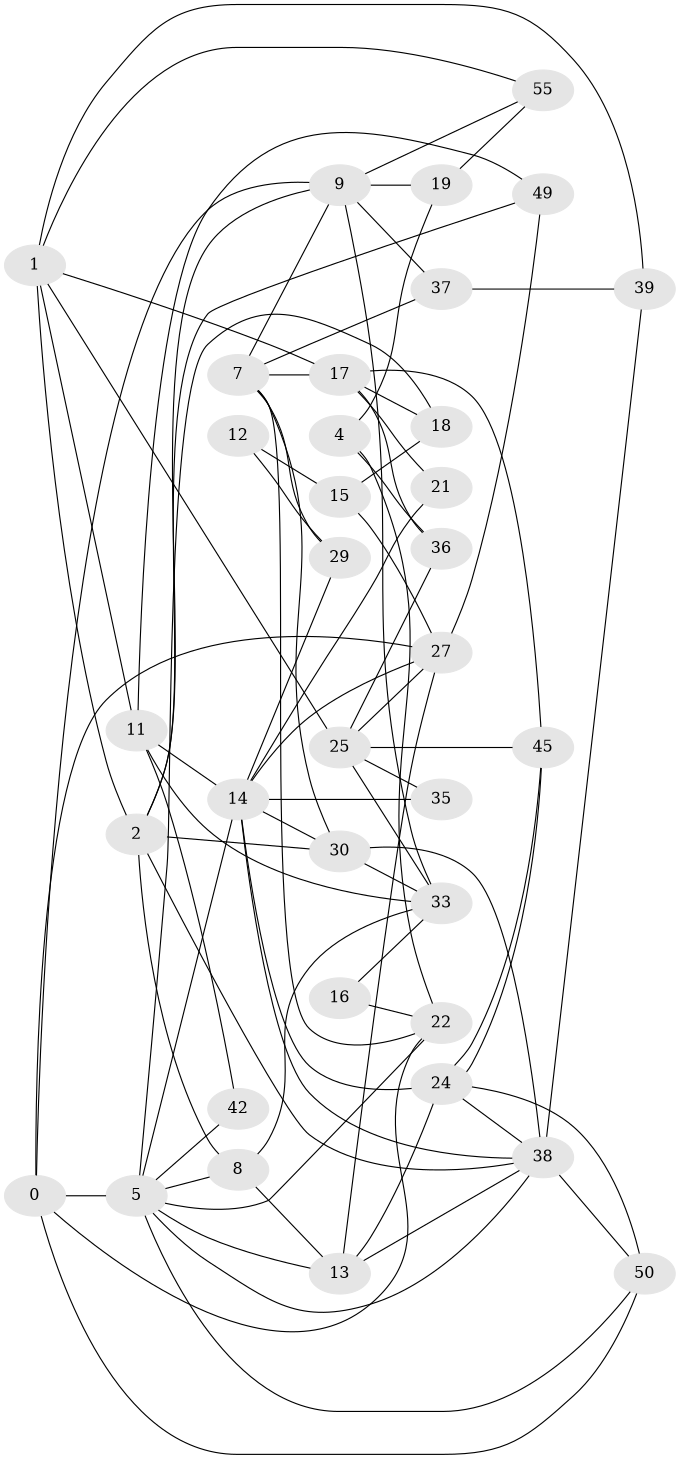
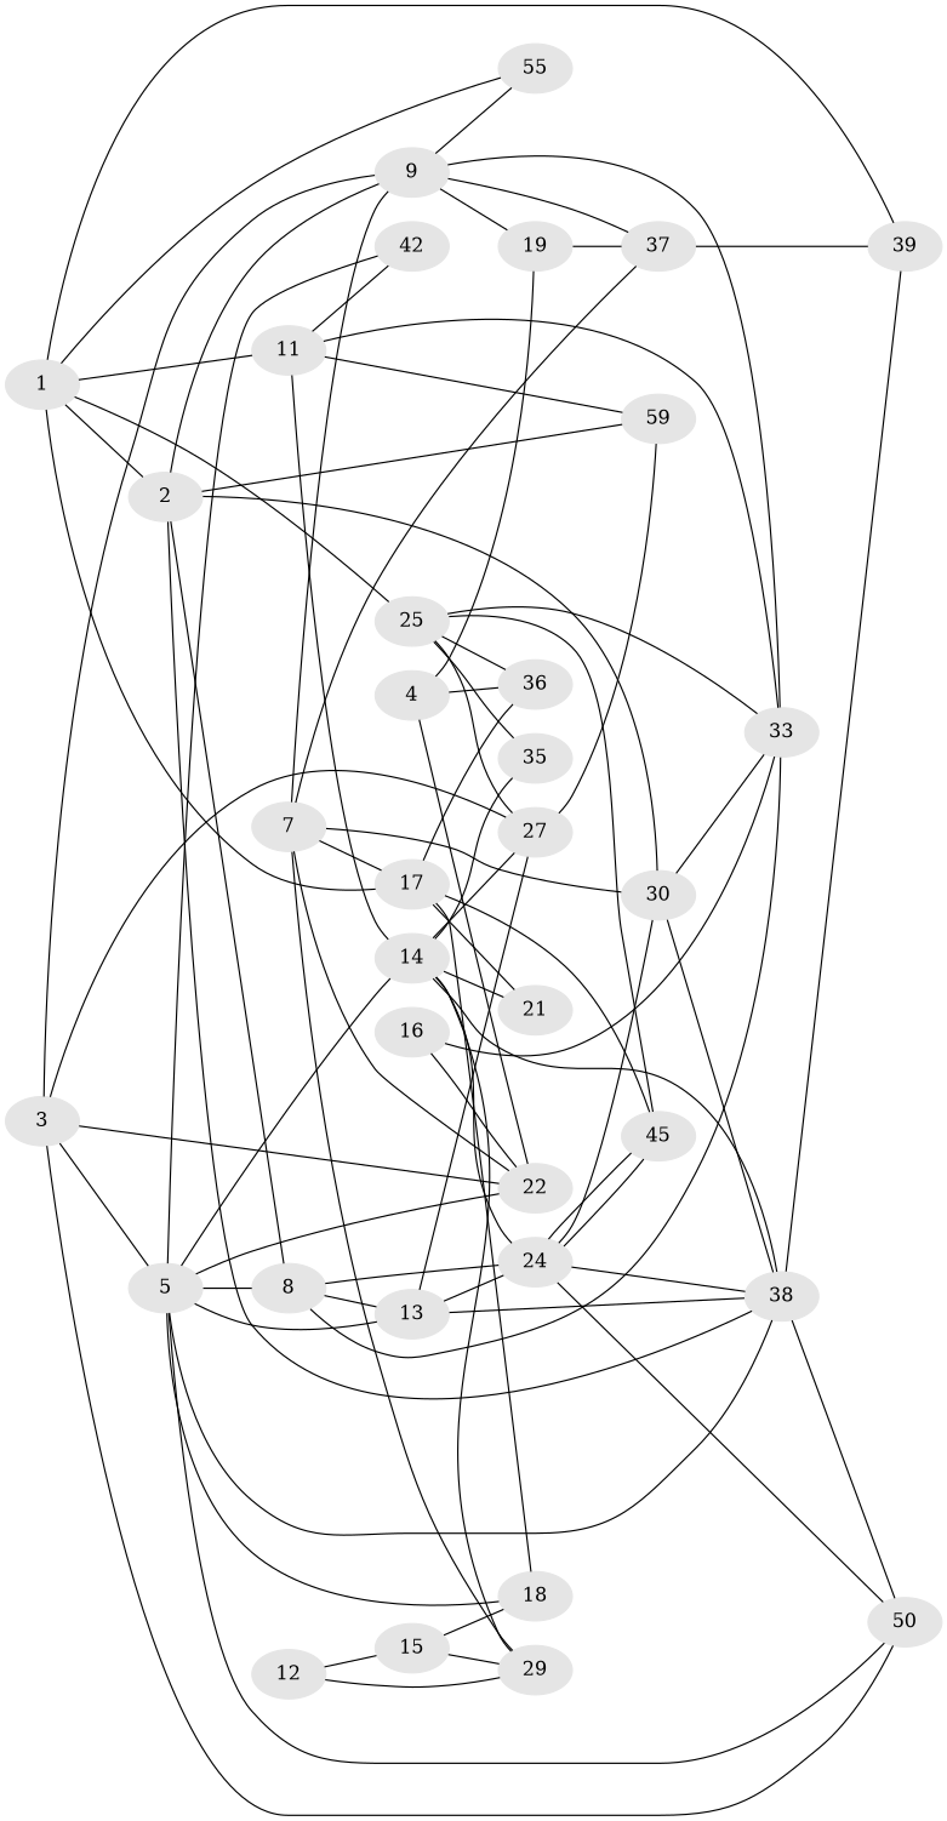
  graph {
    rankdir=LR
    node [color=gray90 style=filled]
    1 [super="+6"]
    2 [super="+31"]
    11 [super="+20"]
    17 [super="+54"]
    25 [super="+34"]
    39
    55
    8 [super="+47"]
    9 [super="+41"]
    30
    38 [super="+46"]
-   49
+   49 [label=59]
    14 [super="+44"]
    42
    33 [super="+48"]
    36
    18
    21
    45 [super="+52"]
    27 [super="+28"]
    35
    13 [super="+26"]
    24 [super="+40"]
    19
    37
    50
-   3 [super="+10" label=0]
+   3 [super="+10"]
    5 [super="+56"]
    22 [super="+23"]
    4 [super="+51"]
    29 [super="+32"]
    7 [super="+53"]
    15 [super="+43"]
    12
    16
    1 -- 2
    1 -- 11
    1 -- 17
    1 -- 25
    1 -- 39
    1 -- 55
    2 -- 8
    2 -- 9
    2 -- 30
    2 -- 38
    2 -- 49
    11 -- 49 [weight=2]
    11 -- 14
    11 -- 42
    11 -- 33
    17 -- 36
    17 -- 18
    17 -- 21
    17 -- 45 [weight=2]
    25 -- 33
    25 -- 36
    25 -- 45
    25 -- 27
    25 -- 35
    8 -- 33
    8 -- 13 [weight=2]
+   8 -- 24
    9 -- 55
    9 -- 33
    9 -- 19
    9 -- 37
    30 -- 38
    30 -- 33
    38 -- 39
    38 -- 50
    14 -- 38
    14 -- 21
    14 -- 27
    14 -- 35
    14 -- 24
    14 -- 29
    27 -- 49
    13 -- 38
    13 -- 27
    13 -- 24
-   14 -- 30
+   24 -- 30
    24 -- 38
    24 -- 45
    24 -- 45
    24 -- 50
-   19 -- 55
+   19 -- 37
    37 -- 39
    3 -- 9
    3 -- 27
    3 -- 50
    3 -- 5
    3 -- 22
    5 -- 8
    5 -- 38
    5 -- 14
    5 -- 42
    5 -- 18
    5 -- 13
    5 -- 50
    5 -- 22
    4 -- 36
    4 -- 19
    4 -- 22
    7 -- 17
    7 -- 9
    7 -- 30
    7 -- 37
    7 -- 22
    7 -- 29
    15 -- 18
-   15 -- 27
+   15 -- 29
    12 -- 29
    12 -- 15
    16 -- 33
    16 -- 22
  }
